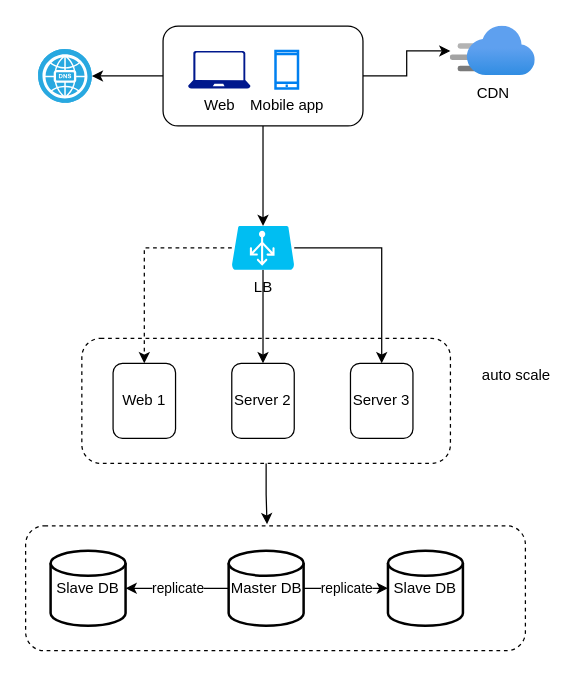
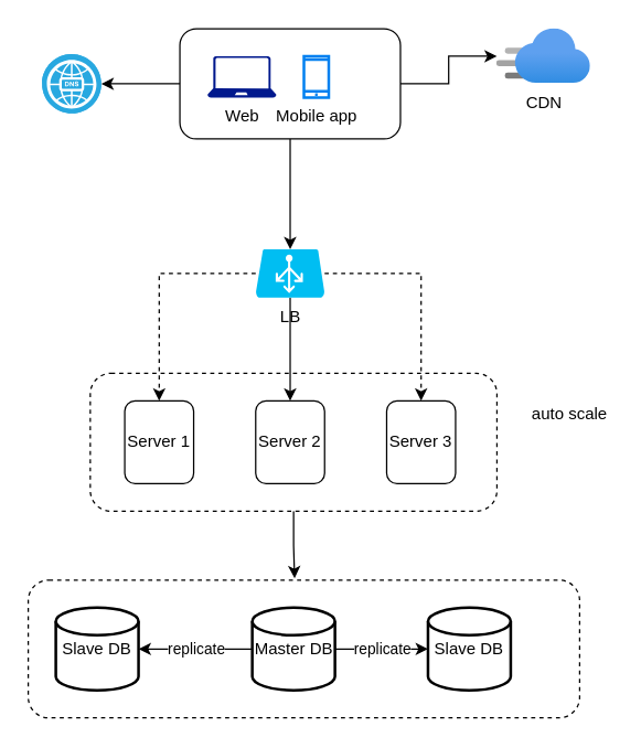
  <mxCell id="0" />
  <mxCell id="1" parent="0" />
  <mxCell id="2" value="" style="edgeStyle=orthogonalEdgeStyle;rounded=0;orthogonalLoop=1;jettySize=auto;html=1;entryX=0.483;entryY=-0.013;entryDx=0;entryDy=0;entryPerimeter=0;" edge="1" parent="1" source="3" target="20"><mxGeometry relative="1" as="geometry" /></mxCell>
  <mxCell id="3" value="" style="rounded=1;whiteSpace=wrap;html=1;dashed=1;" vertex="1" parent="1"><mxGeometry x="65" y="270" width="295" height="100" as="geometry" /></mxCell>
  <mxCell id="4" value="" style="group" vertex="1" connectable="0" parent="1"><mxGeometry x="130" y="20" width="160" height="80" as="geometry" /></mxCell>
  <mxCell id="5" value="" style="rounded=1;whiteSpace=wrap;html=1;" vertex="1" parent="4"><mxGeometry width="160" height="80" as="geometry" /></mxCell>
  <mxCell id="6" value="Web" style="sketch=0;aspect=fixed;pointerEvents=1;shadow=0;dashed=0;html=1;strokeColor=none;labelPosition=center;verticalLabelPosition=bottom;verticalAlign=top;align=center;fillColor=#00188D;shape=mxgraph.azure.laptop" vertex="1" parent="4"><mxGeometry x="20" y="20" width="50" height="30" as="geometry" /></mxCell>
  <mxCell id="7" value="Mobile app" style="html=1;verticalLabelPosition=bottom;align=center;labelBackgroundColor=#ffffff;verticalAlign=top;strokeWidth=2;strokeColor=#0080F0;shadow=0;dashed=0;shape=mxgraph.ios7.icons.smartphone;" vertex="1" parent="4"><mxGeometry x="90" y="20" width="18" height="30" as="geometry" /></mxCell>
  <mxCell id="8" value="" style="fillColor=#28A8E0;verticalLabelPosition=bottom;sketch=0;html=1;strokeColor=#ffffff;verticalAlign=top;align=center;points=[[0.145,0.145,0],[0.5,0,0],[0.855,0.145,0],[1,0.5,0],[0.855,0.855,0],[0.5,1,0],[0.145,0.855,0],[0,0.5,0]];pointerEvents=1;shape=mxgraph.cisco_safe.compositeIcon;bgIcon=ellipse;resIcon=mxgraph.cisco_safe.capability.dns;" vertex="1" parent="1"><mxGeometry x="30" y="38.5" width="43" height="43" as="geometry" /></mxCell>
  <mxCell id="9" value="" style="edgeStyle=orthogonalEdgeStyle;rounded=0;orthogonalLoop=1;jettySize=auto;html=1;" edge="1" parent="1" source="5" target="8"><mxGeometry relative="1" as="geometry" /></mxCell>
  <mxCell id="10" value="CDN" style="image;aspect=fixed;html=1;points=[];align=center;fontSize=12;image=img/lib/azure2/app_services/CDN_Profiles.svg;" vertex="1" parent="1"><mxGeometry x="360" y="20" width="68" height="40" as="geometry" /></mxCell>
  <mxCell id="11" value="" style="edgeStyle=orthogonalEdgeStyle;rounded=0;orthogonalLoop=1;jettySize=auto;html=1;" edge="1" parent="1" source="5" target="10"><mxGeometry relative="1" as="geometry" /></mxCell>
  <mxCell id="12" style="edgeStyle=orthogonalEdgeStyle;rounded=0;orthogonalLoop=1;jettySize=auto;html=1;dashed=1;" edge="1" parent="1" source="15" target="17"><mxGeometry relative="1" as="geometry"><mxPoint x="200" y="240" as="targetPoint" /></mxGeometry></mxCell>
  <mxCell id="13" style="edgeStyle=orthogonalEdgeStyle;rounded=0;orthogonalLoop=1;jettySize=auto;html=1;entryX=0.5;entryY=0;entryDx=0;entryDy=0;" edge="1" parent="1" source="15" target="18"><mxGeometry relative="1" as="geometry" /></mxCell>
- <mxCell id="14" style="edgeStyle=orthogonalEdgeStyle;rounded=0;orthogonalLoop=1;jettySize=auto;html=1;entryX=0.5;entryY=0;entryDx=0;entryDy=0;" edge="1" parent="1" source="15" target="19"><mxGeometry relative="1" as="geometry" /></mxCell>
+ <mxCell id="14" style="edgeStyle=orthogonalEdgeStyle;rounded=0;orthogonalLoop=1;jettySize=auto;html=1;entryX=0.5;entryY=0;entryDx=0;entryDy=0;dashed=1;" edge="1" parent="1" source="15" target="19"><mxGeometry relative="1" as="geometry" /></mxCell>
  <mxCell id="15" value="LB" style="verticalLabelPosition=bottom;html=1;verticalAlign=top;align=center;strokeColor=none;fillColor=#00BEF2;shape=mxgraph.azure.azure_load_balancer;" vertex="1" parent="1"><mxGeometry x="185" y="180" width="50" height="35" as="geometry" /></mxCell>
  <mxCell id="16" value="" style="edgeStyle=orthogonalEdgeStyle;rounded=0;orthogonalLoop=1;jettySize=auto;html=1;" edge="1" parent="1" source="5" target="15"><mxGeometry relative="1" as="geometry" /></mxCell>
- <mxCell id="17" value="Web 1" style="rounded=1;whiteSpace=wrap;html=1;" vertex="1" parent="1"><mxGeometry x="90" y="290" width="50" height="60" as="geometry" /></mxCell>
+ <mxCell id="17" value="Server 1" style="rounded=1;whiteSpace=wrap;html=1;" vertex="1" parent="1"><mxGeometry x="90" y="290" width="50" height="60" as="geometry" /></mxCell>
  <mxCell id="18" value="Server 2" style="rounded=1;whiteSpace=wrap;html=1;" vertex="1" parent="1"><mxGeometry x="185" y="290" width="50" height="60" as="geometry" /></mxCell>
  <mxCell id="19" value="Server 3" style="rounded=1;whiteSpace=wrap;html=1;" vertex="1" parent="1"><mxGeometry x="280" y="290" width="50" height="60" as="geometry" /></mxCell>
  <mxCell id="20" value="" style="rounded=1;whiteSpace=wrap;html=1;dashed=1;" vertex="1" parent="1"><mxGeometry x="20" y="420" width="400" height="100" as="geometry" /></mxCell>
  <mxCell id="21" value="replicate" style="edgeStyle=orthogonalEdgeStyle;rounded=0;orthogonalLoop=1;jettySize=auto;html=1;" edge="1" parent="1" source="23" target="25"><mxGeometry relative="1" as="geometry" /></mxCell>
  <mxCell id="22" value="replicate" style="edgeStyle=orthogonalEdgeStyle;rounded=0;orthogonalLoop=1;jettySize=auto;html=1;" edge="1" parent="1" source="23" target="24"><mxGeometry relative="1" as="geometry" /></mxCell>
  <mxCell id="23" value="Master DB" style="strokeWidth=2;html=1;shape=mxgraph.flowchart.database;whiteSpace=wrap;" vertex="1" parent="1"><mxGeometry x="182.5" y="440" width="60" height="60" as="geometry" /></mxCell>
  <mxCell id="24" value="Slave DB" style="strokeWidth=2;html=1;shape=mxgraph.flowchart.database;whiteSpace=wrap;" vertex="1" parent="1"><mxGeometry x="40" y="440" width="60" height="60" as="geometry" /></mxCell>
  <mxCell id="25" value="Slave DB" style="strokeWidth=2;html=1;shape=mxgraph.flowchart.database;whiteSpace=wrap;" vertex="1" parent="1"><mxGeometry x="310" y="440" width="60" height="60" as="geometry" /></mxCell>
  <mxCell id="26" value="auto scale" style="text;html=1;align=center;verticalAlign=middle;whiteSpace=wrap;rounded=0;" vertex="1" parent="1"><mxGeometry x="383" y="285" width="60" height="30" as="geometry" /></mxCell>
